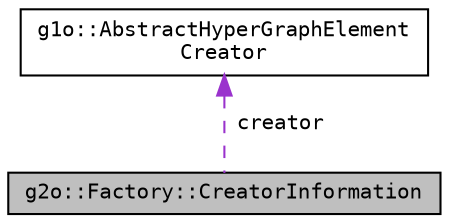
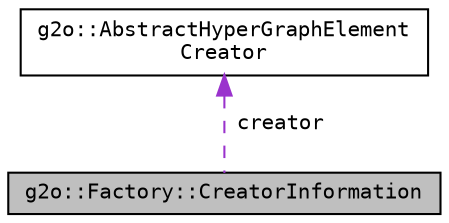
  digraph {
    fontname="DejaVu Sans Mono"
    node [color=black fontname="DejaVu Sans Mono" fontsize=10 shape=record style=filled]
    n1 [fillcolor=grey75 fontcolor=black height=0.2 label="g2o::Factory::CreatorInformation" width=0.4]
-   n2 [fillcolor=white height=0.2 label="g1o::AbstractHyperGraphElement\lCreator" width=0.4]
+   n2 [fillcolor=white height=0.2 label="g2o::AbstractHyperGraphElement\lCreator" width=0.4]
    n2 -> n1 [color=darkorchid3 dir=back fontname="DejaVu Sans Mono" fontsize=10 label=" creator" labelfontname=Helvetica labelfontsize=10 style=dashed]
  }
